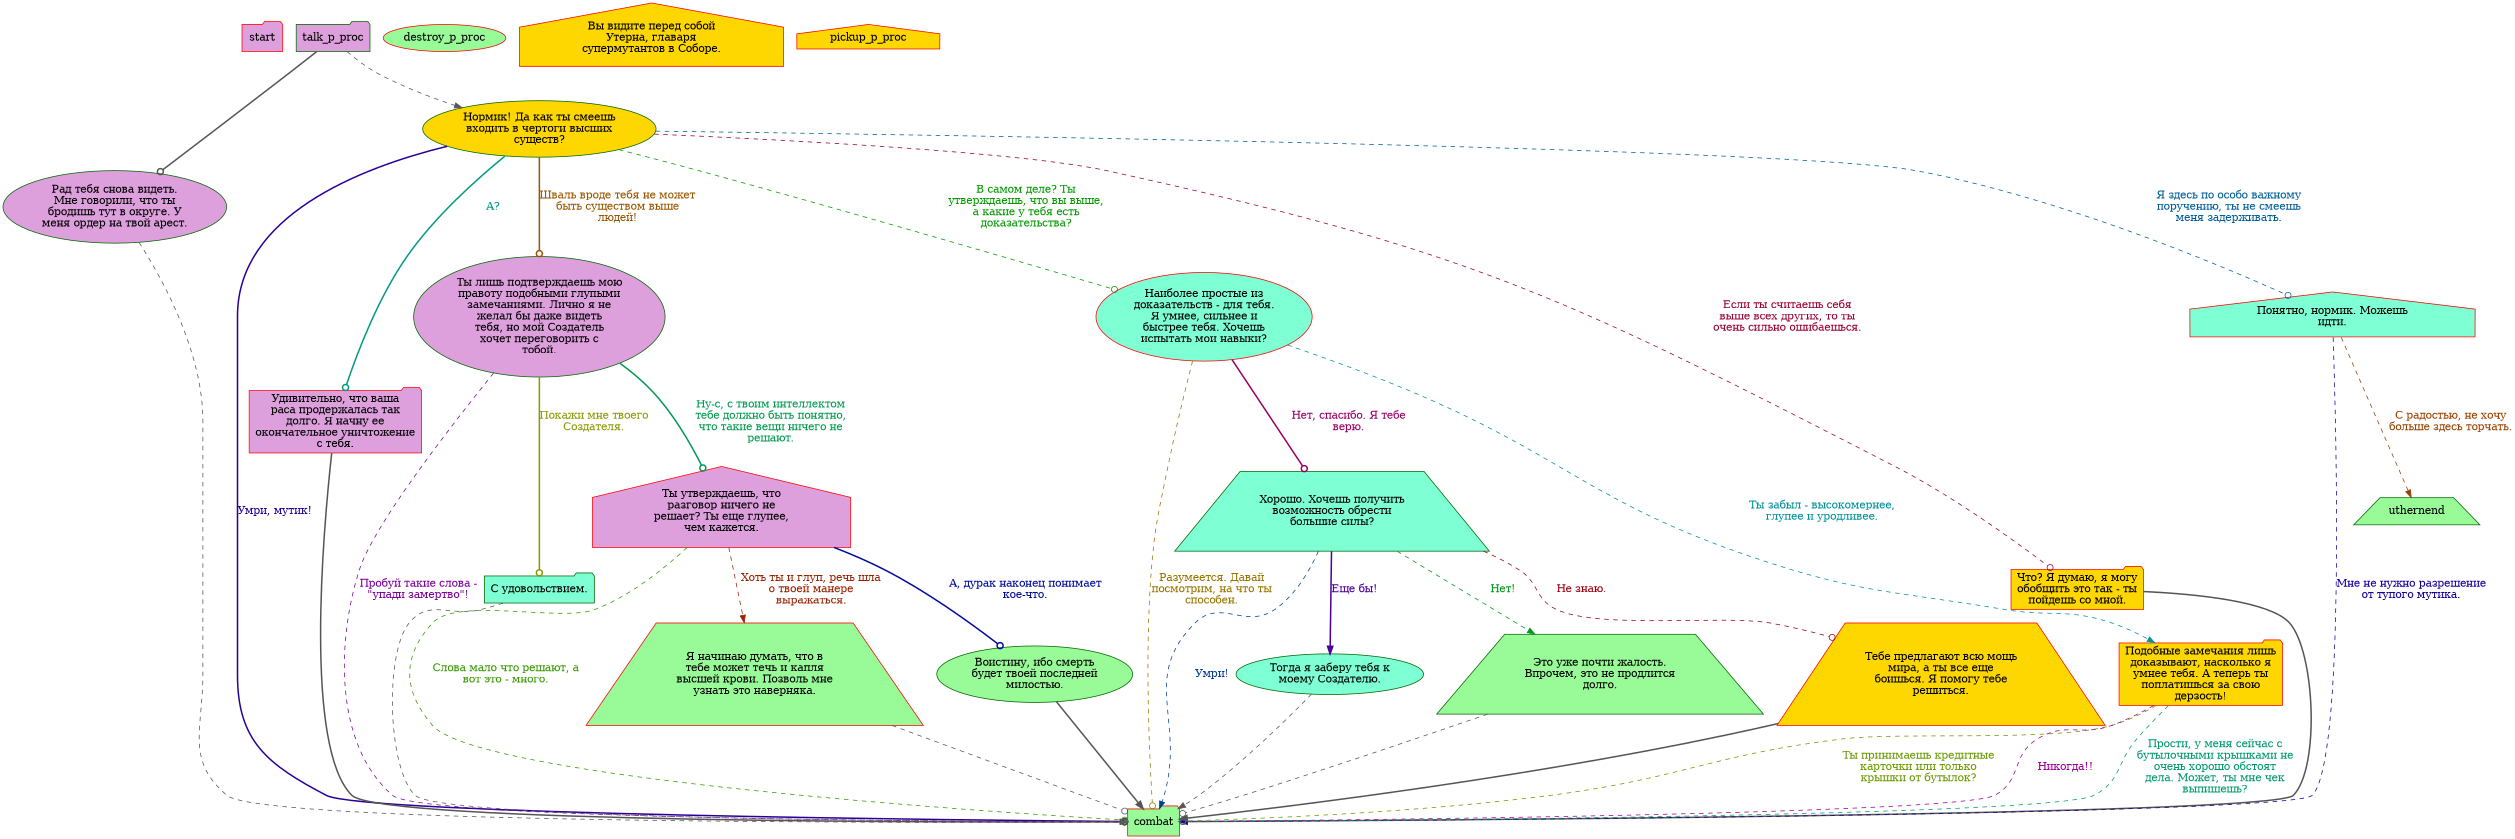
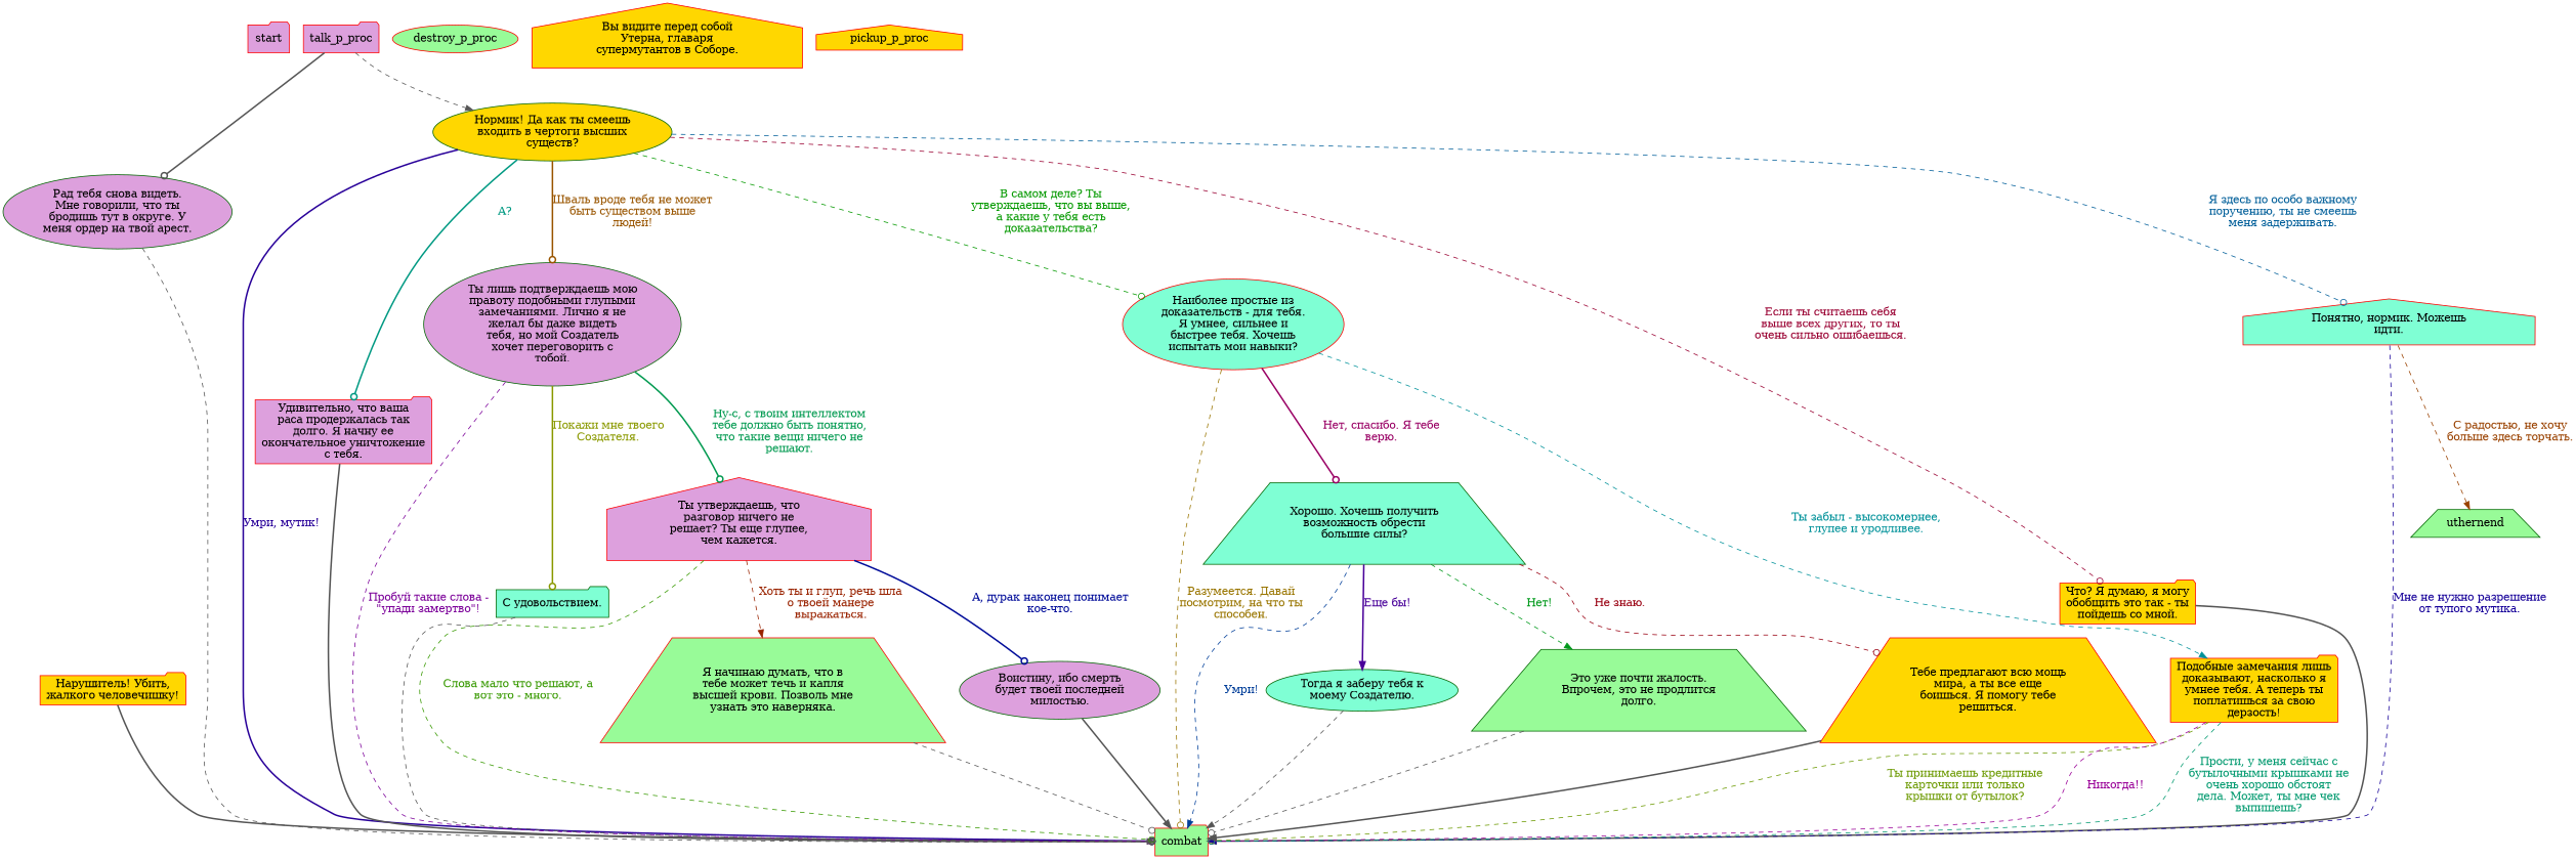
  digraph {
    node [color=red fillcolor=plum shape=folder style=filled]
    edge [arrowhead=odot color="#555555" style=dashed]
    start
+   n2 [fillcolor=gold label="Нарушитель! Убить,\nжалкого человечишку!"]
    combat [fillcolor=palegreen]
    destroy_p_proc [fillcolor=palegreen shape=ellipse]
    n5 [fillcolor=gold label="Вы видите перед собой\nУтерна, главаря\nсупермутантов в Соборе." shape=house]
    pickup_p_proc [fillcolor=gold shape=house]
-   talk_p_proc [color=darkgreen]
+   talk_p_proc
    n8 [color=darkgreen label="Рад тебя снова видеть.\nМне говорили, что ты\nбродишь тут в округе. У\nменя ордер на твой арест." shape=ellipse]
    n9 [color=darkgreen fillcolor=gold label="Нормик! Да как ты смеешь\nвходить в чертоги высших\nсуществ?" shape=ellipse]
    n10 [label="Удивительно, что ваша\nраса продержалась так\nдолго. Я начну ее\nокончательное уничтожение\nс тебя."]
    n11 [color=darkgreen label="Ты лишь подтверждаешь мою\nправоту подобными глупыми\nзамечаниями. Лично я не\nжелал бы даже видеть\nтебя, но мой Создатель\nхочет переговорить с\nтобой." shape=ellipse]
    n12 [fillcolor=aquamarine label="Наиболее простые из\nдоказательств - для тебя.\nЯ умнее, сильнее и\nбыстрее тебя. Хочешь\nиспытать мои навыки?" shape=ellipse]
    n13 [fillcolor=gold label="Что? Я думаю, я могу\nобобщить это так - ты\nпойдешь со мной."]
    n14 [fillcolor=aquamarine label="Понятно, нормик. Можешь\nидти." shape=house]
    n15 [color=darkgreen fillcolor=aquamarine label="С удовольствием."]
    n16 [label="Ты утверждаешь, что\nразговор ничего не\nрешает? Ты еще глупее,\nчем кажется." shape=house]
    n17 [color=darkgreen fillcolor=aquamarine label="Хорошо. Хочешь получить\nвозможность обрести\nбольшие силы?" shape=trapezium]
    n18 [fillcolor=gold label="Подобные замечания лишь\nдоказывают, насколько я\nумнее тебя. А теперь ты\nпоплатишься за свою\nдерзость!"]
    uthernend [color=darkgreen fillcolor=palegreen shape=trapezium]
    n20 [fillcolor=palegreen label="Я начинаю думать, что в\nтебе может течь и капля\nвысшей крови. Позволь мне\nузнать это наверняка." shape=trapezium]
-   n21 [color=darkgreen fillcolor=palegreen label="Воистину, ибо смерть\nбудет твоей последней\nмилостью." shape=ellipse]
+   n21 [color=darkgreen label="Воистину, ибо смерть\nбудет твоей последней\nмилостью." shape=ellipse]
    n22 [color=darkgreen fillcolor=aquamarine label="Тогда я заберу тебя к\nмоему Создателю." shape=ellipse]
    n23 [color=darkgreen fillcolor=palegreen label="Это уже почти жалость.\nВпрочем, это не продлится\nдолго." shape=trapezium]
    n24 [fillcolor=gold label="Тебе предлагают всю мощь\nмира, а ты все еще\nбоишься. Я помогу тебе\nрешиться." shape=trapezium]
+   n2 -> combat [style=bold]
    talk_p_proc -> n8 [style=bold]
    talk_p_proc -> n9 [arrowhead=normal]
    n8 -> combat
    n9 -> combat [color="#280099" fontcolor="#280099" label="Умри, мутик!" style=bold]
    n9 -> n10 [color="#009982" fontcolor="#009982" label="А?" style=bold]
    n9 -> n11 [color="#995500" fontcolor="#995500" label="Шваль вроде тебя не может\nбыть существом выше\nлюдей!" style=bold]
    n9 -> n12 [color="#049900" fontcolor="#049900" label="В самом деле? Ты\nутверждаешь, что вы выше,\nа какие у тебя есть\nдоказательства?"]
    n9 -> n13 [color="#990031" fontcolor="#990031" label="Если ты считаешь себя\nвыше всех других, то ты\nочень сильно ошибаешься."]
    n9 -> n14 [color="#005E99" fontcolor="#005E99" label="Я здесь по особо важному\nпоручению, ты не смеешь\nменя задерживать."]
    n10 -> combat [style=bold]
    n11 -> combat [arrowhead=normal color="#7B0099" fontcolor="#7B0099" label="Пробуй такие слова -\n\"упади замертво\"!"]
    n11 -> n15 [color="#8A9900" fontcolor="#8A9900" label="Покажи мне твоего\nСоздателя." style=bold]
    n11 -> n16 [color="#00994F" fontcolor="#00994F" label="Ну-с, с твоим интеллектом\nтебе должно быть понятно,\nчто такие вещи ничего не\nрешают." style=bold]
    n12 -> combat [color="#997500" fontcolor="#997500" label="Разумеется. Давай\nпосмотрим, на что ты\nспособен."]
    n12 -> n17 [color="#990064" fontcolor="#990064" label="Нет, спасибо. Я тебе\nверю." style=bold]
    n12 -> n18 [arrowhead=normal color="#009199" fontcolor="#009199" label="Ты забыл - высокомернее,\nглупее и уродливее."]
    n13 -> combat [arrowhead=normal style=bold]
    n14 -> combat [arrowhead=normal color="#150099" fontcolor="#150099" label="Мне не нужно разрешение\nот тупого мутика."]
    n14 -> uthernend [arrowhead=normal color="#994100" fontcolor="#994100" label="С радостью, не хочу\nбольше здесь торчать."]
    n15 -> combat [arrowhead=normal]
    n16 -> combat [color="#379900" fontcolor="#379900" label="Слова мало что решают, а\nвот это - много."]
    n16 -> n20 [arrowhead=normal color="#992200" fontcolor="#992200" label="Хоть ты и глуп, речь шла\nо твоей манере\nвыражаться."]
    n16 -> n21 [color="#000B99" fontcolor="#000B99" label="А, дурак наконец понимает\nкое-что." style=bold]
    n17 -> combat [arrowhead=normal color="#003E99" fontcolor="#003E99" label="Умри!"]
    n17 -> n22 [arrowhead=normal color="#480099" fontcolor="#480099" label="Еще бы!" style=bold]
    n17 -> n23 [arrowhead=normal color="#00991B" fontcolor="#00991B" label="Нет!"]
    n17 -> n24 [color="#990011" fontcolor="#990011" label="Не знаю."]
    n18 -> combat [color="#6B9900" fontcolor="#6B9900" label="Ты принимаешь кредитные\nкарточки или только\nкрышки от бутылок?"]
    n18 -> combat [color="#990097" fontcolor="#990097" label="Никогда!!"]
    n18 -> combat [color="#00996E" fontcolor="#00996E" label="Прости, у меня сейчас с\nбутылочными крышками не\nочень хорошо обстоят\nдела. Может, ты мне чек\nвыпишешь?"]
    n20 -> combat
    n21 -> combat [arrowhead=normal style=bold]
    n22 -> combat [arrowhead=normal]
    n23 -> combat
    n24 -> combat [arrowhead=normal style=bold]
  }
